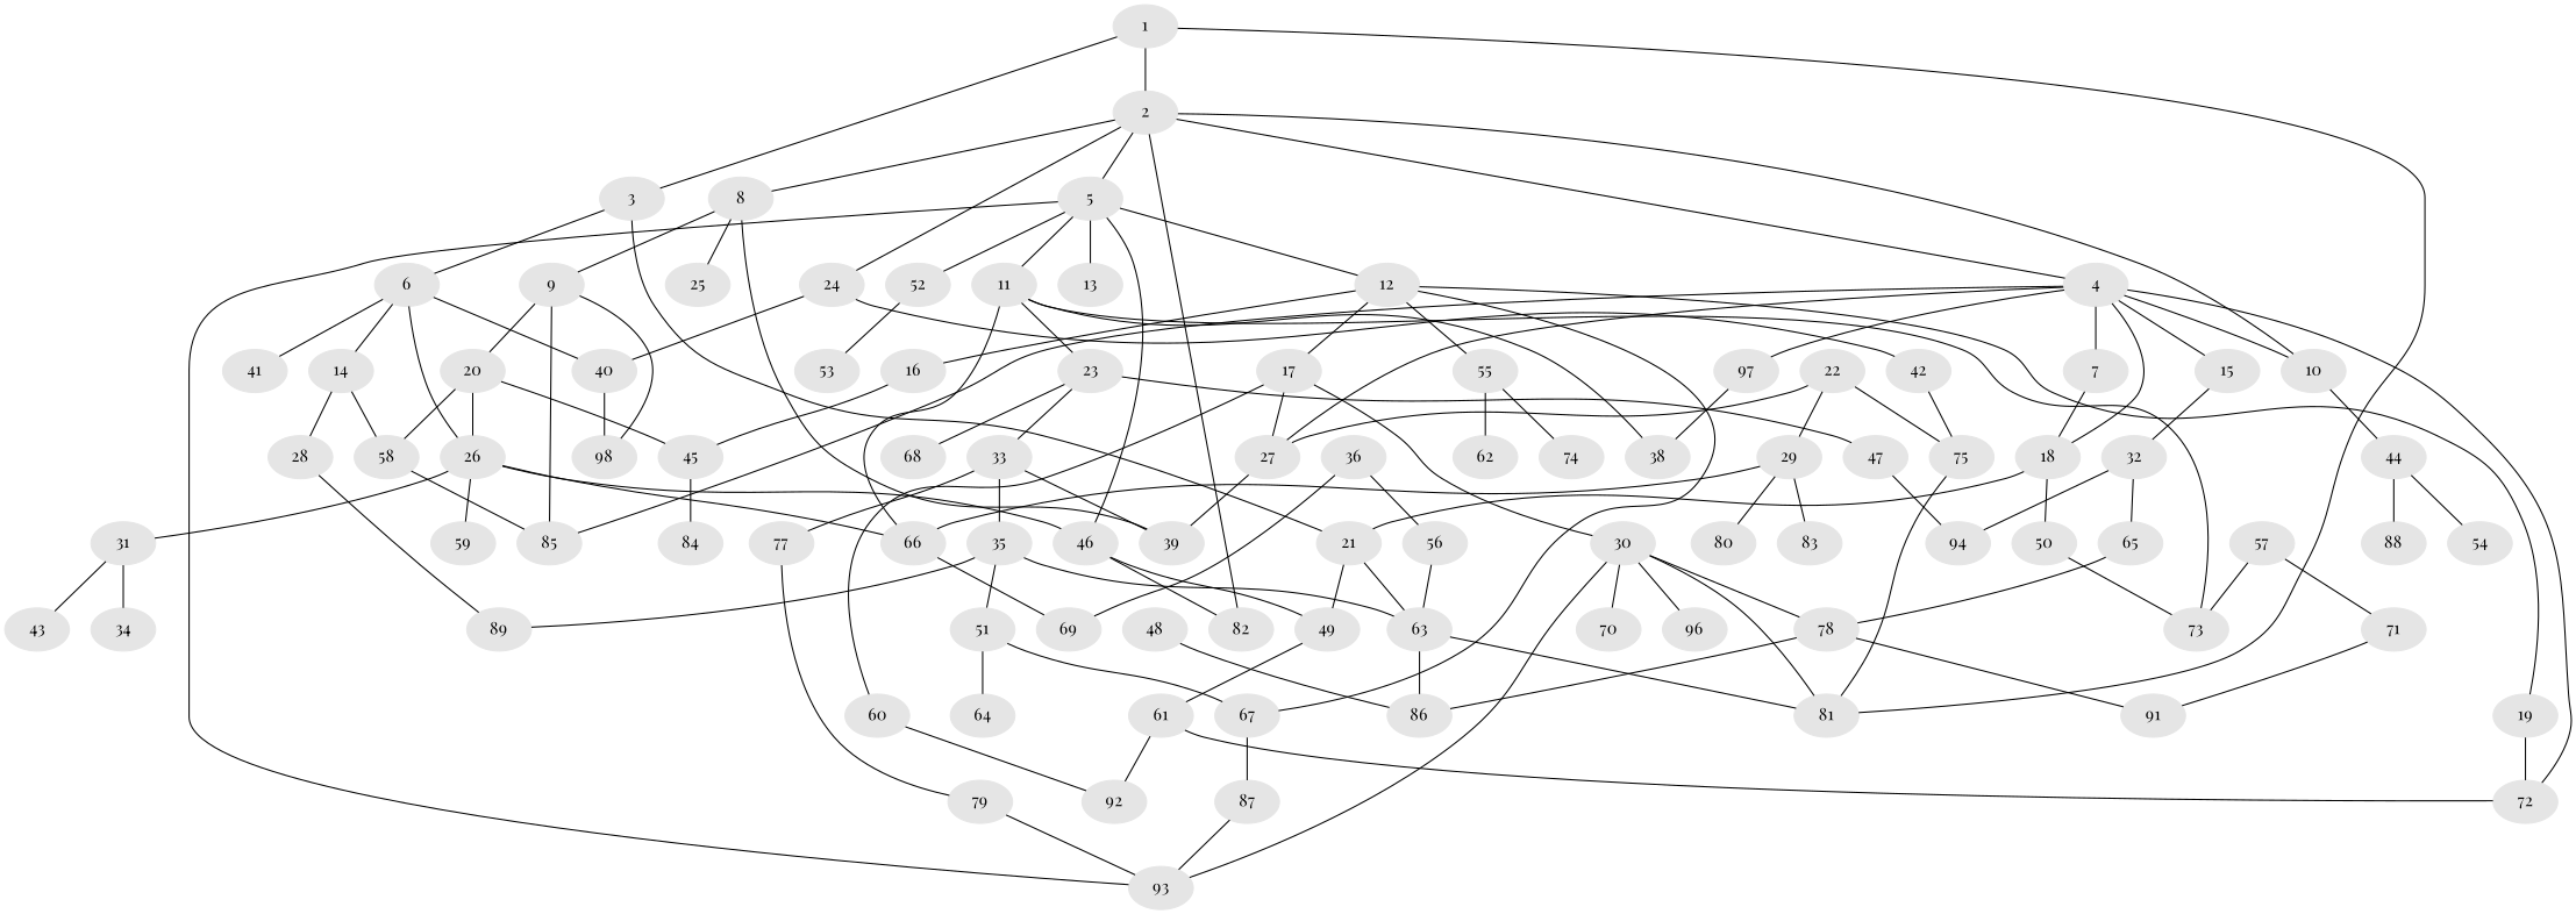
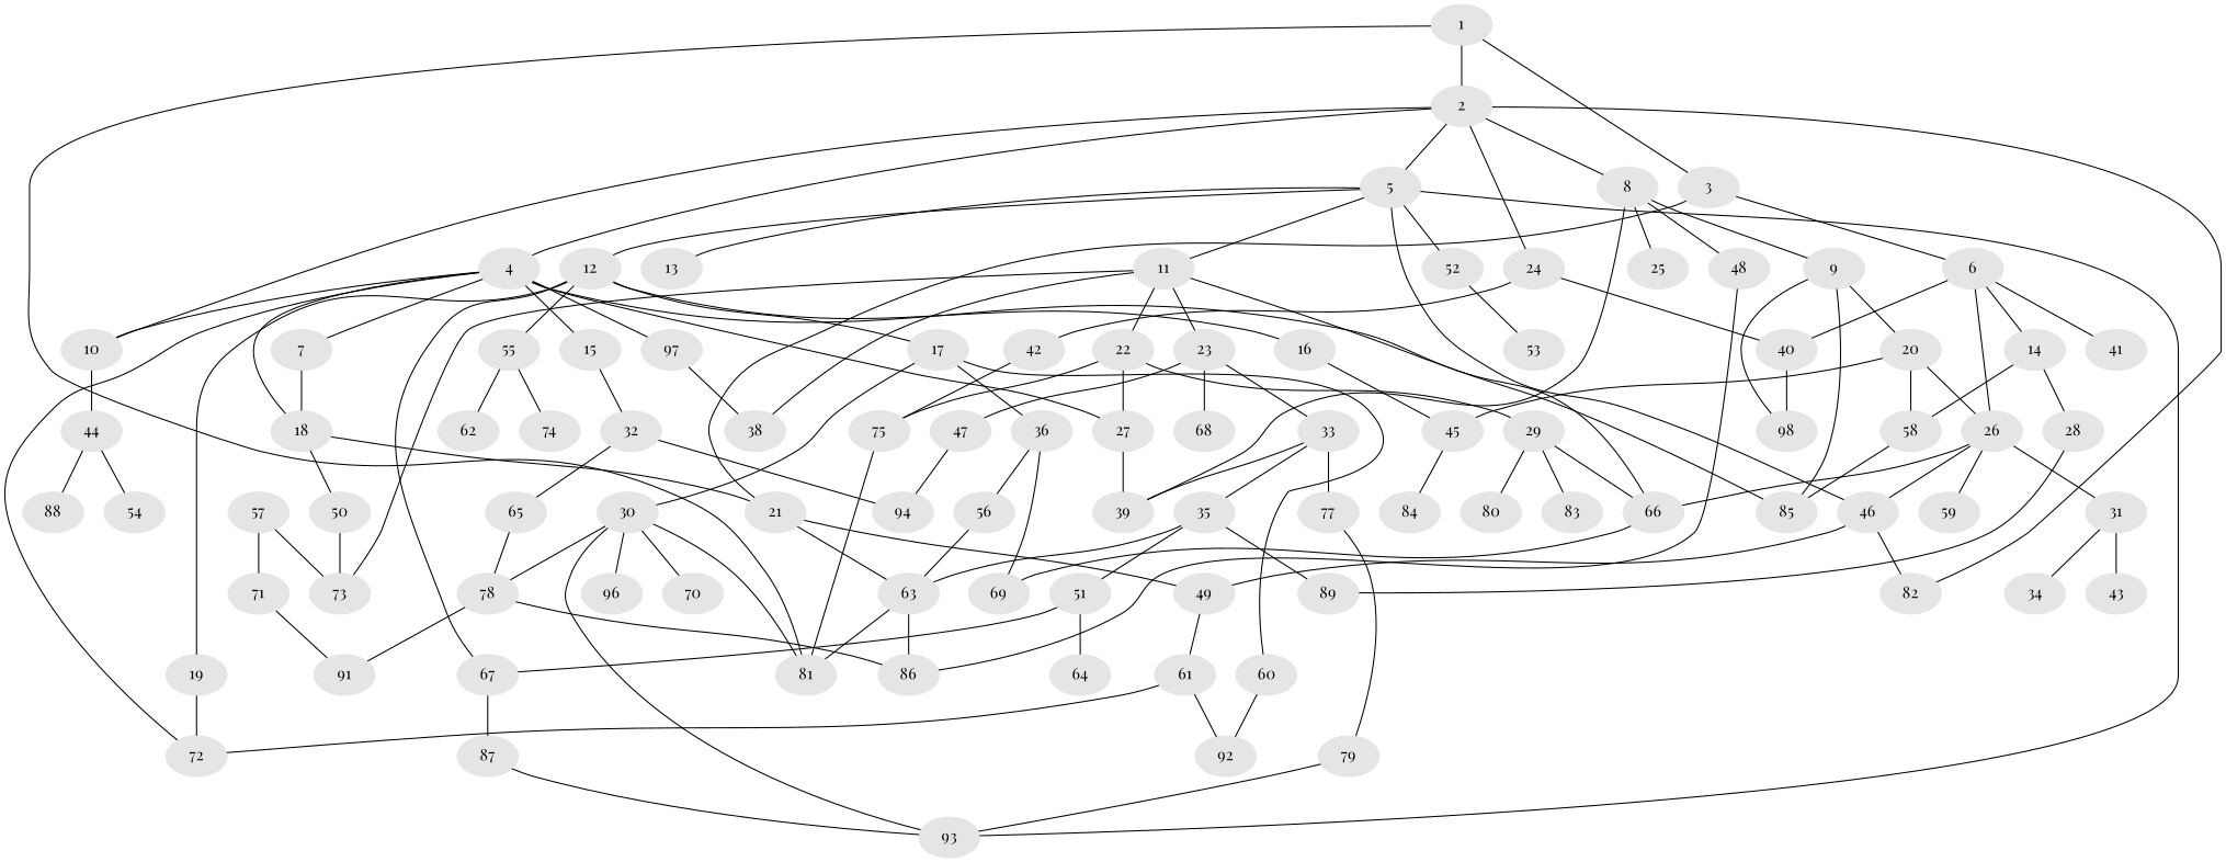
  graph {
    fontname="Playfair Display"
    node [color=gray90 fontname="Playfair Display" style=filled]
    edge [fontname="Playfair Display"]
    1
    2
    3
    81
    4
    5
    8
    10
    24
    82
    6
    21
    14
    28
    58
    7
    15
    18
    27
    n20 [label=97]
    72
    85
    11
    12
    13
    46
    52
    93
    9
    25
    39
    48
    44
    40
    42
    26
    41
    49
    63
    32
    50
    38
    22
    23
    66
    73
    16
    17
    19
    55
    67
    53
    31
    59
    n55 [label=98]
    20
    86
    57
    71
    45
    54
    88
    29
    75
    33
    47
    68
    69
    30
    36
    60
    62
    74
    87
    89
    65
    94
    84
    70
    n80 [label=96]
    78
    56
    92
    61
    80
    83
    35
    77
    34
    43
    91
    51
    79
    64
    1 -- 2
    1 -- 3
    1 -- 81
    2 -- 4
    2 -- 5
    2 -- 8
    2 -- 10
    2 -- 24
    2 -- 82
    3 -- 6
    3 -- 21
    4 -- 10
    4 -- 7
    4 -- 15
    4 -- 18
    4 -- 27
    4 -- n20
    4 -- 72
    4 -- 85
    5 -- 11
    5 -- 12
    5 -- 13
    5 -- 46
    5 -- 52
    5 -- 93
    8 -- 9
    8 -- 25
    8 -- 39
+   8 -- 48
    10 -- 44
    24 -- 40
    24 -- 42
    6 -- 14
    6 -- 40
    6 -- 26
    6 -- 41
    21 -- 49
    21 -- 63
    14 -- 28
    14 -- 58
    28 -- 89
    58 -- 85
    7 -- 18
    15 -- 32
    18 -- 21
    18 -- 50
    27 -- 39
    n20 -- 38
    11 -- 38
+   11 -- 22
    11 -- 23
    11 -- 66
    11 -- 73
    12 -- 16
    12 -- 17
    12 -- 19
    12 -- 55
    12 -- 67
    46 -- 82
    46 -- 49
    52 -- 53
    9 -- 85
    9 -- n55
    9 -- 20
    48 -- 86
    44 -- 54
    44 -- 88
    40 -- n55
    42 -- 75
    26 -- 46
    26 -- 66
    26 -- 31
    26 -- 59
    49 -- 61
    63 -- 81
    63 -- 86
    32 -- 65
    32 -- 94
    50 -- 73
    22 -- 27
    22 -- 29
    22 -- 75
    23 -- 33
    23 -- 47
    23 -- 68
    66 -- 69
    16 -- 45
    17 -- 30
-   17 -- 27
+   17 -- 36
    17 -- 60
    19 -- 72
    55 -- 62
    55 -- 74
    67 -- 87
    31 -- 34
    31 -- 43
    20 -- 58
    20 -- 26
    20 -- 45
    57 -- 73
    57 -- 71
    71 -- 91
    45 -- 84
    29 -- 66
    29 -- 80
    29 -- 83
    75 -- 81
    33 -- 39
    33 -- 35
    33 -- 77
    47 -- 94
    30 -- 81
    30 -- 93
    30 -- 70
    30 -- n80
    30 -- 78
    36 -- 69
    36 -- 56
    60 -- 92
    87 -- 93
    65 -- 78
    78 -- 86
    78 -- 91
    56 -- 63
    61 -- 72
    61 -- 92
    35 -- 63
    35 -- 89
    35 -- 51
    77 -- 79
    51 -- 67
    51 -- 64
    79 -- 93
  }
